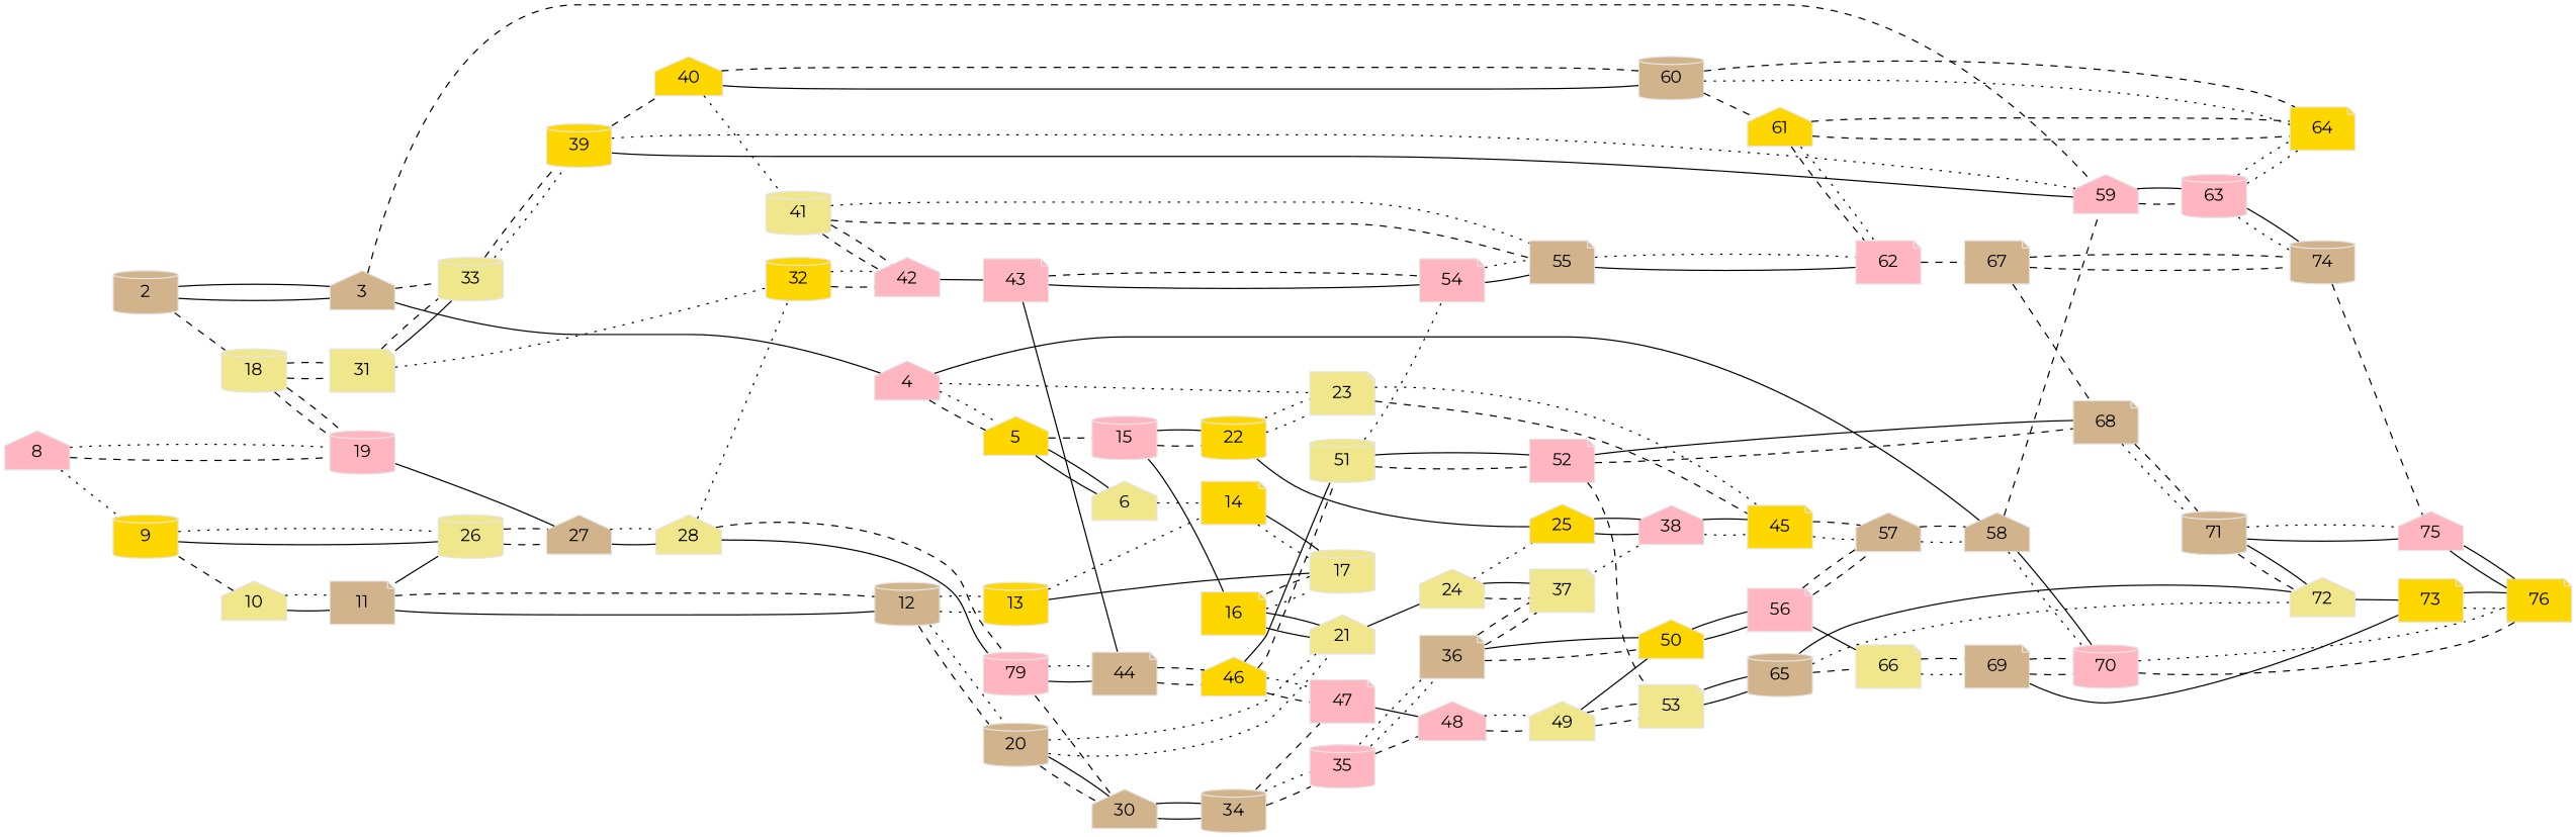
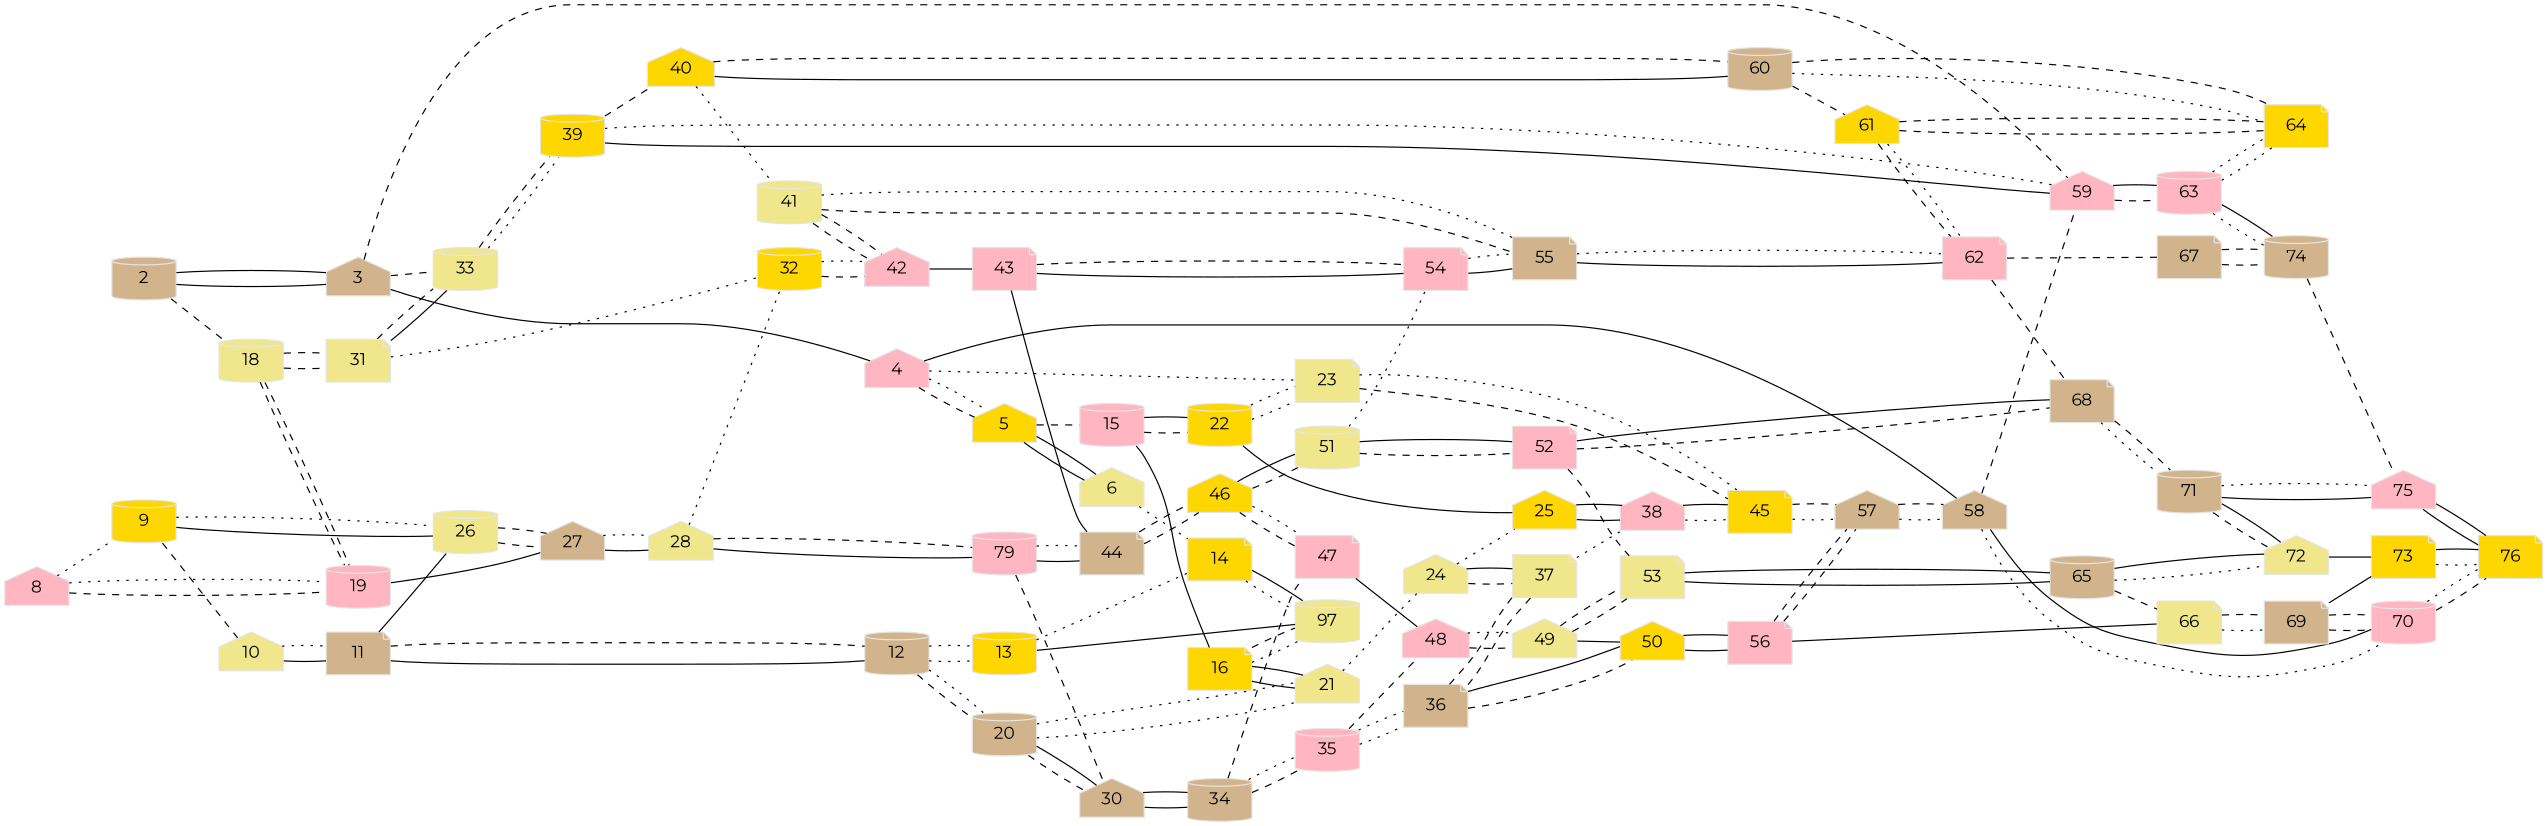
  graph {
    fontname=Montserrat
    rankdir=LR
    node [color=gray90 fillcolor=tan fontname=Montserrat shape=cylinder style=filled]
    edge [fontname=Montserrat style=dashed]
    2
    3 [shape=house]
    18 [fillcolor=khaki]
    8 [fillcolor=lightpink shape=house]
    9 [fillcolor=gold]
    19 [fillcolor=lightpink]
    4 [fillcolor=lightpink shape=house]
    33 [fillcolor=khaki]
    59 [fillcolor=lightpink shape=house]
    31 [fillcolor=khaki shape=note]
    5 [fillcolor=gold shape=house]
    23 [fillcolor=khaki shape=note]
    58 [shape=house]
    39 [fillcolor=gold]
    63 [fillcolor=lightpink]
    6 [fillcolor=khaki shape=house]
    15 [fillcolor=lightpink]
    45 [fillcolor=gold shape=note]
    70 [fillcolor=lightpink]
    14 [fillcolor=gold shape=note]
    16 [fillcolor=gold shape=note]
    22 [fillcolor=gold]
-   17 [fillcolor=khaki]
+   17 [fillcolor=khaki label=97]
    10 [fillcolor=khaki shape=house]
    11 [shape=note]
    26 [fillcolor=khaki]
    27 [shape=house]
    12
    13 [fillcolor=gold]
    20
    21 [fillcolor=khaki shape=house]
    30 [shape=house]
    25 [fillcolor=gold shape=house]
    24 [fillcolor=khaki shape=house]
    32 [fillcolor=gold]
    28 [fillcolor=khaki shape=house]
    34
    37 [fillcolor=khaki shape=note]
    38 [fillcolor=lightpink shape=house]
    57 [shape=house]
    n41 [fillcolor=lightpink label=79]
    44 [shape=note]
    42 [fillcolor=lightpink shape=house]
    46 [fillcolor=gold shape=house]
    35 [fillcolor=lightpink]
    47 [fillcolor=lightpink shape=note]
    43 [fillcolor=lightpink shape=note]
    40 [fillcolor=gold shape=house]
    36 [shape=note]
    48 [fillcolor=lightpink shape=house]
    50 [fillcolor=gold shape=house]
    49 [fillcolor=khaki shape=house]
    56 [fillcolor=lightpink shape=note]
    41 [fillcolor=khaki]
    60
    55 [shape=note]
    61 [fillcolor=gold shape=house]
    64 [fillcolor=gold shape=note]
    62 [fillcolor=lightpink shape=note]
    54 [fillcolor=lightpink shape=note]
    51 [fillcolor=khaki]
    52 [fillcolor=lightpink shape=note]
    53 [fillcolor=khaki shape=note]
    65
    66 [fillcolor=khaki shape=note]
    68 [shape=note]
    71
    72 [fillcolor=khaki shape=house]
    67 [shape=note]
    69 [shape=note]
    76 [fillcolor=gold shape=note]
    74
    75 [fillcolor=lightpink shape=house]
    73 [fillcolor=gold shape=note]
    2 -- 3 [style=solid]
    2 -- 3 [style=solid]
    2 -- 18
    3 -- 4 [style=solid]
    3 -- 33
    3 -- 59
    18 -- 19
    18 -- 19
    18 -- 31
    18 -- 31
    8 -- 9 [style=dotted]
    8 -- 19
    8 -- 19 [style=dotted]
    9 -- 10
    9 -- 26 [style=solid]
    9 -- 26 [style=dotted]
    19 -- 27 [style=solid]
    4 -- 5
    4 -- 5 [style=dotted]
    4 -- 23 [style=dotted]
    4 -- 58 [style=solid]
    33 -- 39 [style=dotted]
    33 -- 39
    59 -- 63
    59 -- 63 [style=solid]
    31 -- 33 [style=solid]
    31 -- 33
    31 -- 32 [style=dotted]
    5 -- 6 [style=solid]
    5 -- 6 [style=solid]
    5 -- 15
    23 -- 45
    23 -- 45 [style=dotted]
    58 -- 59
    58 -- 70 [style=dotted]
    58 -- 70 [style=solid]
    39 -- 59 [style=solid]
    39 -- 59 [style=dotted]
    39 -- 40
    63 -- 64 [style=dotted]
    63 -- 64 [style=dotted]
    63 -- 74 [style=dotted]
    63 -- 74 [style=solid]
    6 -- 14 [style=dotted]
    15 -- 16 [style=solid]
    15 -- 22
    15 -- 22 [style=solid]
    45 -- 57 [style=dotted]
    45 -- 57
    70 -- 76
    70 -- 76 [style=dotted]
    14 -- 17 [style=dotted]
    14 -- 17 [style=solid]
    16 -- 17 [style=dotted]
    16 -- 17
    16 -- 21 [style=solid]
    16 -- 21 [style=solid]
    22 -- 23 [style=dotted]
    22 -- 23 [style=dotted]
    22 -- 25 [style=solid]
    10 -- 11 [style=solid]
    10 -- 11 [style=dotted]
    11 -- 26 [style=solid]
    11 -- 12 [style=solid]
    11 -- 12
    26 -- 27
    26 -- 27
    27 -- 28 [style=solid]
    27 -- 28 [style=dotted]
    12 -- 13 [style=dotted]
    12 -- 13 [style=dotted]
    12 -- 20
    12 -- 20 [style=dotted]
    13 -- 14 [style=dotted]
    13 -- 17 [style=solid]
    20 -- 21 [style=dotted]
    20 -- 21 [style=dotted]
    20 -- 30
    20 -- 30 [style=solid]
-   21 -- 24 [style=solid]
+   21 -- 24 [style=dotted]
    30 -- 34 [style=solid]
    30 -- 34 [style=solid]
    25 -- 38 [style=solid]
    25 -- 38 [style=solid]
    24 -- 25 [style=dotted]
    24 -- 37
    24 -- 37 [style=solid]
    32 -- 42
    32 -- 42 [style=dotted]
    28 -- 32 [style=dotted]
    28 -- n41 [style=solid]
    28 -- n41
    34 -- 35
    34 -- 35 [style=dotted]
    34 -- 47
    37 -- 38 [style=dotted]
    38 -- 45 [style=dotted]
    38 -- 45 [style=solid]
    57 -- 58 [style=dotted]
    57 -- 58
    n41 -- 30
    n41 -- 44 [style=solid]
    n41 -- 44 [style=dotted]
    44 -- 46
    44 -- 46
    42 -- 43 [style=solid]
    46 -- 47
    46 -- 47 [style=dotted]
    46 -- 51
    46 -- 51 [style=solid]
    35 -- 36 [style=dotted]
    35 -- 36 [style=dotted]
    35 -- 48
    47 -- 48 [style=solid]
    43 -- 44 [style=solid]
    43 -- 54 [style=solid]
    43 -- 54
    40 -- 41 [style=dotted]
    40 -- 60 [style=solid]
    40 -- 60
    36 -- 37
    36 -- 37
    36 -- 50
    36 -- 50 [style=solid]
    48 -- 49
    48 -- 49 [style=dotted]
    50 -- 56 [style=solid]
    50 -- 56 [style=solid]
    49 -- 50 [style=solid]
    49 -- 53
    49 -- 53
    56 -- 57
    56 -- 57
    56 -- 66 [style=solid]
    41 -- 42
    41 -- 42
    41 -- 55
    41 -- 55 [style=dotted]
    60 -- 61
    60 -- 64 [style=dotted]
    60 -- 64
    55 -- 62 [style=solid]
    55 -- 62 [style=dotted]
    61 -- 64
    61 -- 64
    61 -- 62
    61 -- 62 [style=dotted]
    62 -- 67
    54 -- 55 [style=solid]
    54 -- 55 [style=dotted]
    51 -- 54 [style=dotted]
    51 -- 52
    51 -- 52 [style=solid]
    52 -- 53
    52 -- 68
    52 -- 68 [style=solid]
    53 -- 65 [style=solid]
    53 -- 65 [style=solid]
    65 -- 66
    65 -- 72 [style=dotted]
    65 -- 72 [style=solid]
    66 -- 69 [style=dotted]
    66 -- 69
    68 -- 71 [style=dotted]
    68 -- 71
    71 -- 72
    71 -- 72 [style=solid]
    71 -- 75 [style=solid]
    71 -- 75 [style=dotted]
    72 -- 73 [style=solid]
-   67 -- 68
+   62 -- 68
    67 -- 74
    67 -- 74
    69 -- 70
    69 -- 70
    69 -- 73 [style=solid]
    74 -- 75
    75 -- 76 [style=solid]
    75 -- 76 [style=solid]
    73 -- 76 [style=dotted]
    73 -- 76 [style=solid]
  }
